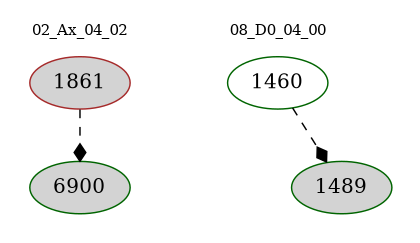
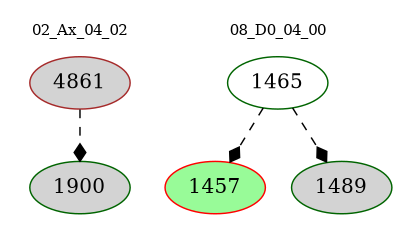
  digraph {
    node [color=darkgreen fillcolor=lightgrey style=filled]
    edge [arrowhead=diamond color=black style=dashed]
-   n1 [color=brown label=1861]
-   n2 [label=6900]
-   n3 [fillcolor=white label=1460]
+   n1 [color=brown label=4861]
+   n2 [label=1900]
+   n3 [fillcolor=white label=1465]
+   n4 [color=red fillcolor=palegreen label=1457]
    n5 [label=1489]
    subgraph cluster_1 {
      color=white
      fontsize=10
      label="02_Ax_04_02"
      n1
      n2
    }
    subgraph cluster_2 {
      color=white
      fontsize=10
      label="08_D0_04_00"
      n3
+     n4
      n5
    }
    n1 -> n2
+   n3 -> n4
    n3 -> n5
  }
